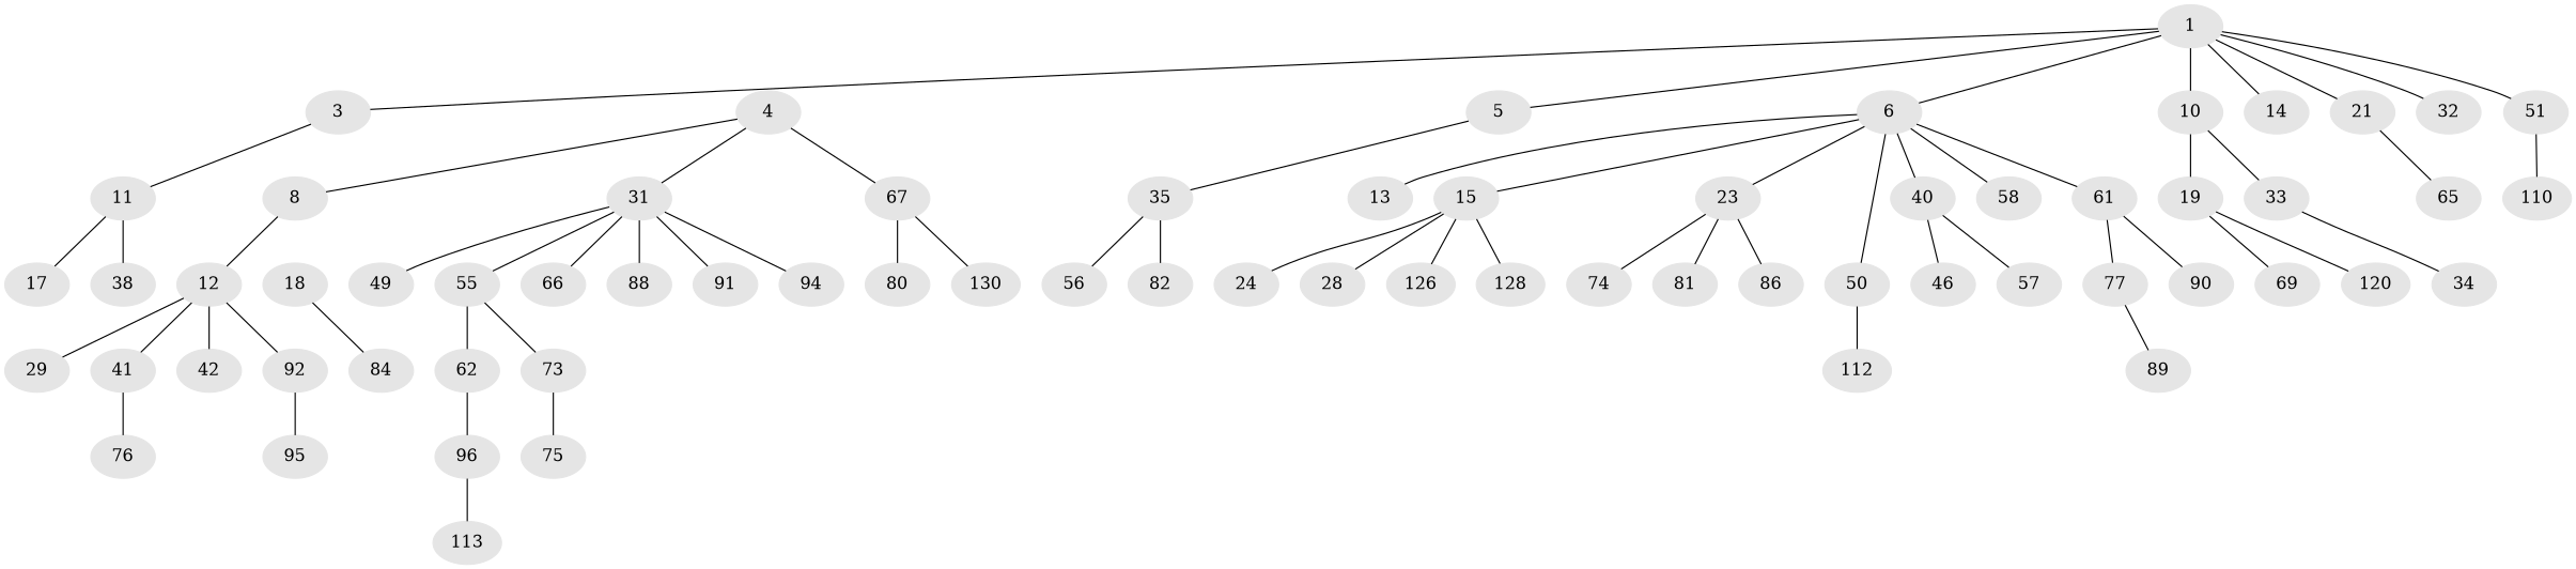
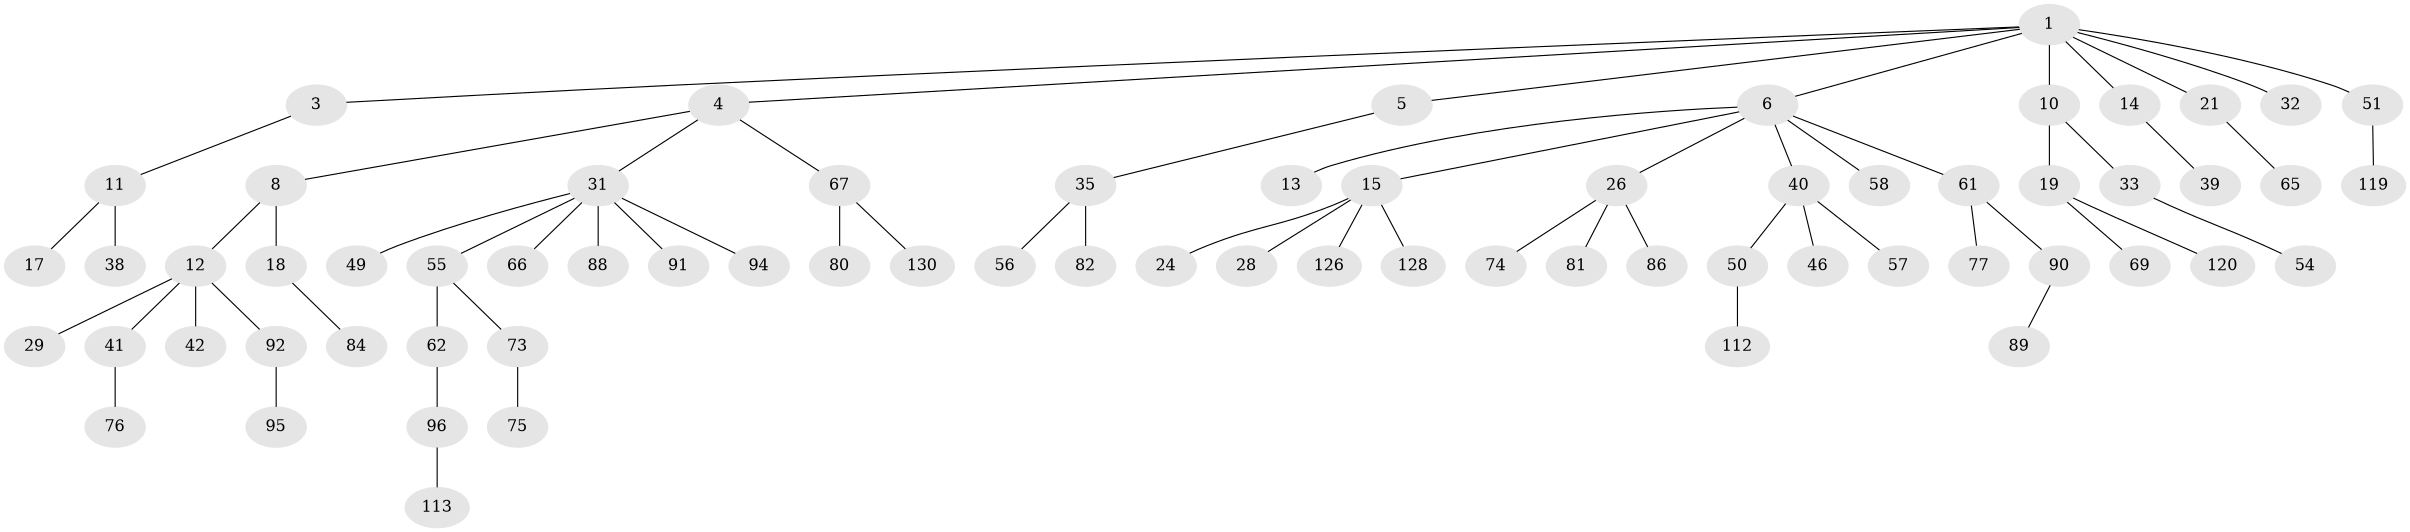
  graph {
    node [color=gray90 style=filled]
    1 [super="+2"]
    3
    4
    5 [super="+53"]
    6 [super="+9+7+97+109"]
    10 [super="+85+36"]
    14 [super="+22+16"]
    21 [super="+25"]
    32 [super="+104"]
    51 [super="+54"]
    11
    8
    31 [super="+59+43"]
    67 [super="+87"]
    35 [super="+37"]
    13 [super="+63+44"]
    15
-   23 [super="+93+26"]
+   23 [super="+93+26" label=26]
    40
    50 [super="+99"]
    58 [super="+110"]
    61
    19
    33 [super="+105+83"]
+   39
    65
-   119 [label=110]
+   119
    17
    38 [super="+127+131+47"]
    12 [super="+20"]
    18 [super="+78"]
    49
    55
    66
    88 [super="+101"]
    91
    94
    80
    130
    24 [super="+108"]
    28 [super="+135"]
    126
    128
    74
    81
    86 [super="+103+121"]
    56
    82
    46 [super="+98"]
    57
    112
    77
    90
    29 [super="+114+45+52+30"]
    41
    42
    92
    84
    69 [super="+79"]
    120
-   34 [super="+106"]
+   34 [super="+106" label=54]
    76
    95
    62 [super="+71+123"]
    73
    96
    75
    89
    113
    1 -- 3
+   1 -- 4
    1 -- 5
    1 -- 6
    1 -- 10
    1 -- 14
    1 -- 21
    1 -- 32
    1 -- 51
    3 -- 11
    4 -- 8
    4 -- 31
    4 -- 67
    5 -- 35
    6 -- 13
    6 -- 15
    6 -- 23
    6 -- 40
-   6 -- 50
+   40 -- 50
    6 -- 58
    6 -- 61
    10 -- 19
    10 -- 33
+   14 -- 39
    21 -- 65
    51 -- 119
    11 -- 17
    11 -- 38
    8 -- 12
+   8 -- 18
    31 -- 49
    31 -- 55
    31 -- 66
    31 -- 88
    31 -- 91
    31 -- 94
    67 -- 80
    67 -- 130
    35 -- 56
    35 -- 82
    15 -- 24
    15 -- 28
    15 -- 126
    15 -- 128
    23 -- 74
    23 -- 81
    23 -- 86
    40 -- 46
    40 -- 57
    50 -- 112
    61 -- 77
    61 -- 90
    19 -- 69
    19 -- 120
    33 -- 34
    12 -- 29
    12 -- 41
    12 -- 42
    12 -- 92
    18 -- 84
    55 -- 62
    55 -- 73
-   77 -- 89
+   90 -- 89
    41 -- 76
    92 -- 95
    62 -- 96
    73 -- 75
    96 -- 113
  }
